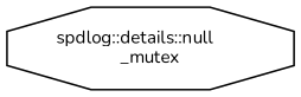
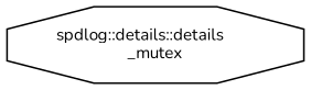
  digraph {
    rankdir=TB
    fontname=Nunito
-   n1 [color=black fillcolor=white fontname=Nunito fontsize=10 height=0.2 label="spdlog::details::null\l_mutex" shape=octagon style=filled width=0.4]
+   n1 [color=black fillcolor=white fontname=Nunito fontsize=10 height=0.2 label="spdlog::details::details\l_mutex" shape=octagon style=filled width=0.4]
  }
